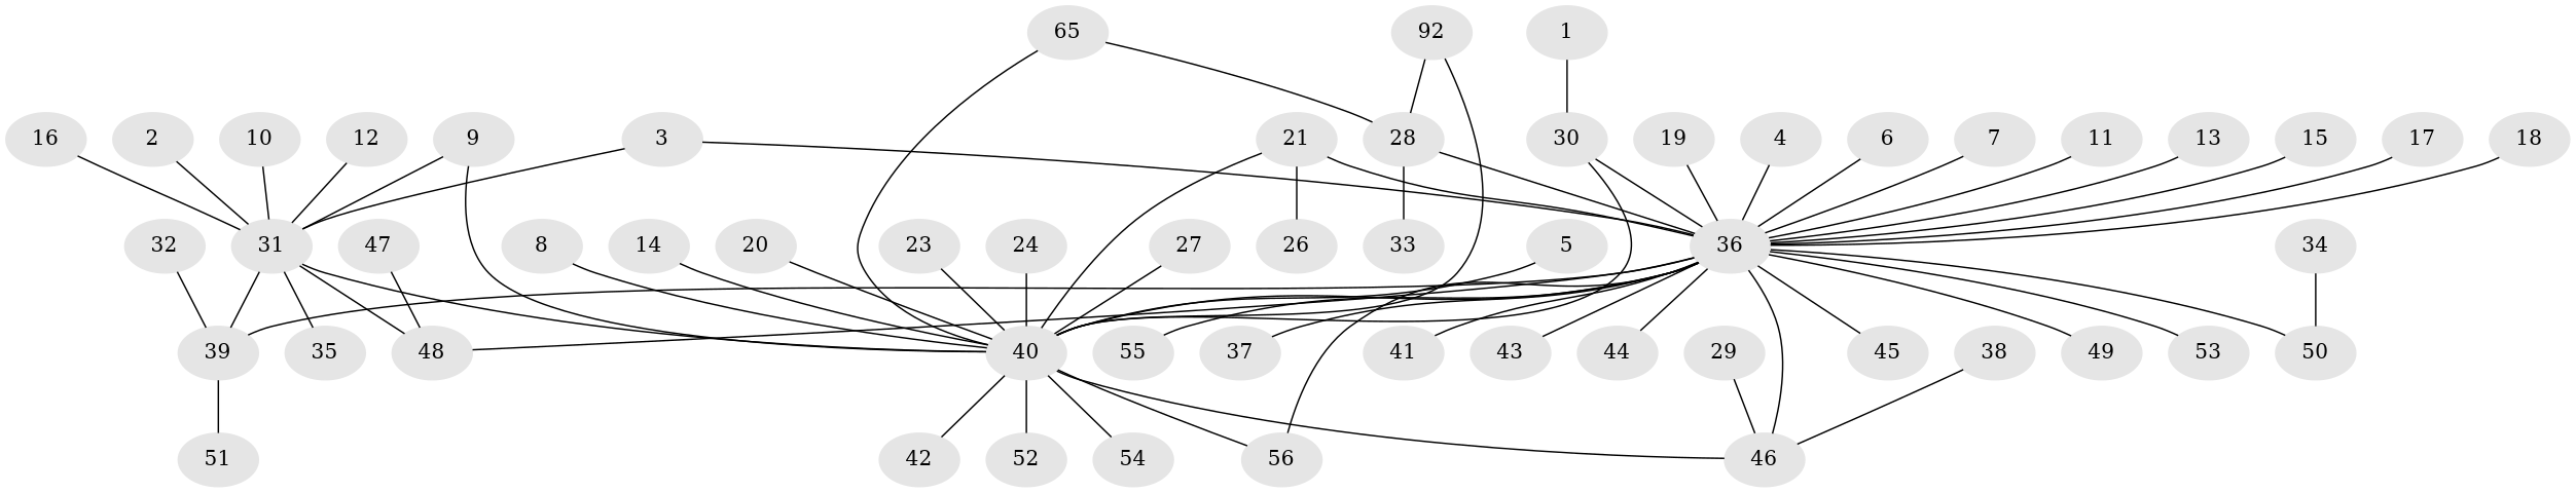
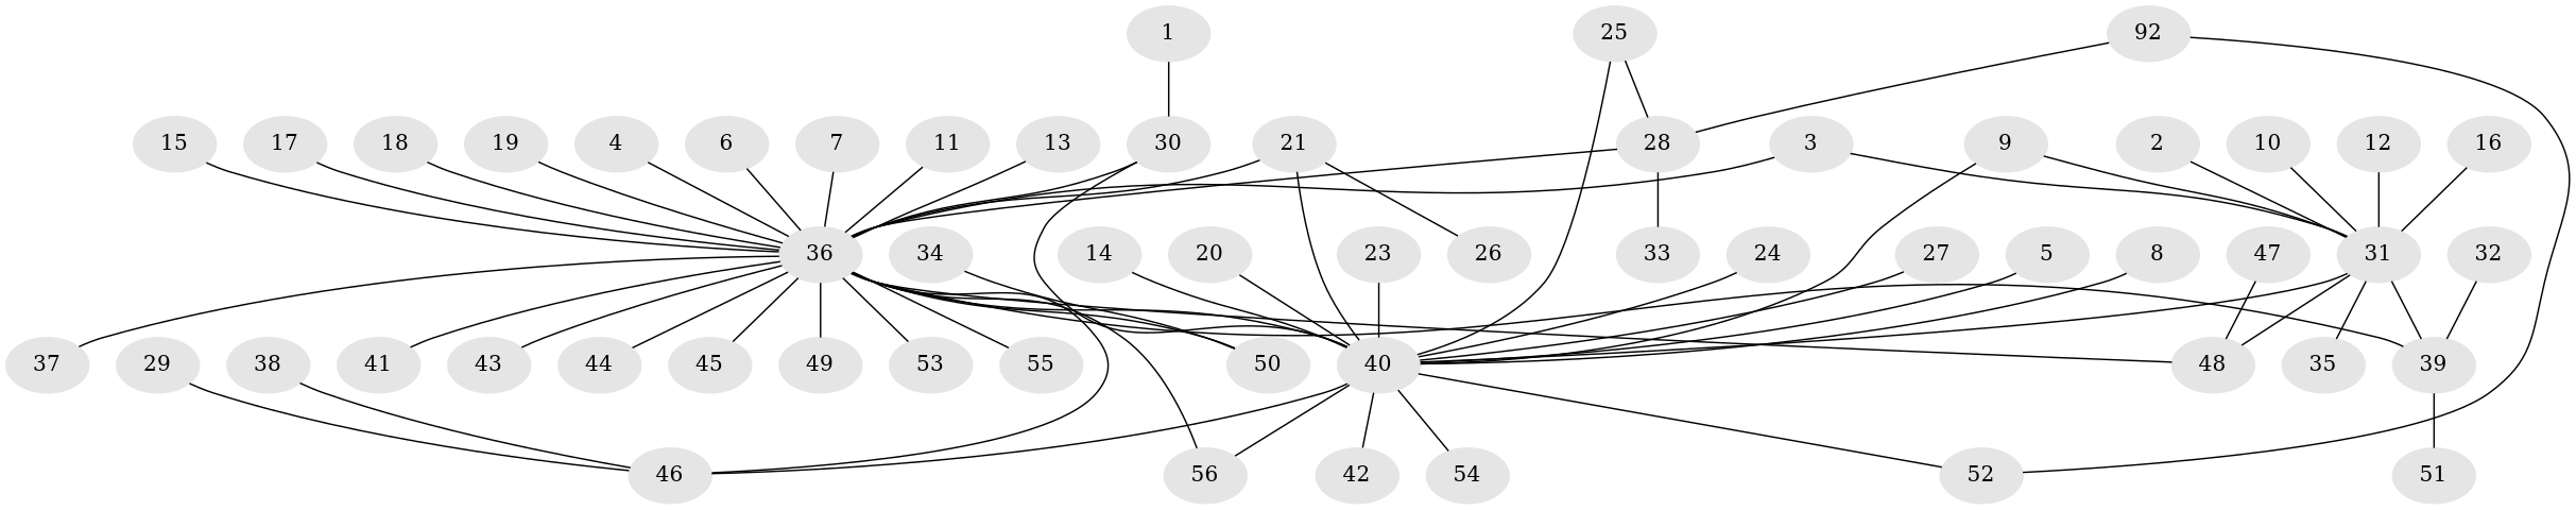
  graph {
    node [color=gray90 style=filled]
    edge [weight=1.0]
    1
    30
    36
    40
    2
    31
    35
    39
    48
    3
    4
    46
    50
    37
    41
    43
    44
    45
    49
    53
    55
    56
    5
    42
    52
    54
    6
    7
    8
    9
    10
    11
    12
    13
    14
    15
    16
    17
    18
    19
    20
    21
    26
    n44 [label=92]
    28
    33
    23
    24
-   25 [label=65]
+   25
    27
    29
    51
    32
    34
    38
    47
    1 -- 30
    30 -- 36 [weight=2.0]
    30 -- 40
    36 -- 40 [weight=3.0]
    36 -- 39 [weight=2.0]
    36 -- 48
    36 -- 46
    36 -- 50 [weight=2.0]
    36 -- 37
    36 -- 41
    36 -- 43
    36 -- 44
    36 -- 45
    36 -- 49
    36 -- 53
    36 -- 55
    36 -- 56
    40 -- 46
    40 -- 56
    40 -- 42
    40 -- 52
    40 -- 54
    2 -- 31
    31 -- 40 [weight=2.0]
    31 -- 35
    31 -- 39
    31 -- 48
    39 -- 51
    3 -- 36
    3 -- 31
    4 -- 36
    5 -- 40
    6 -- 36
    7 -- 36
    8 -- 40
    9 -- 40
    9 -- 31
    10 -- 31
    11 -- 36
    12 -- 31
    13 -- 36
    14 -- 40
    15 -- 36
    16 -- 31
    17 -- 36
    18 -- 36
    19 -- 36
    20 -- 40
    21 -- 36
    21 -- 40
    21 -- 26
-   n44 -- 40
+   n44 -- 52
    n44 -- 28
    28 -- 36
    28 -- 33
    23 -- 40
    24 -- 40
    25 -- 40
    25 -- 28
    27 -- 40
    29 -- 46
    32 -- 39
    34 -- 50
    38 -- 46
    47 -- 48
  }
